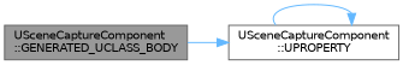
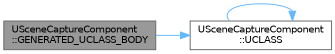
  digraph {
    rankdir=LR
    node [fontname=Helvetica fontsize=10 shape=box style=filled]
    edge [color=steelblue1 fontname=Helvetica fontsize=10 labelfontname=Helvetica labelfontsize=10 style=solid]
    n1 [color=gray40 fillcolor=grey60 fontcolor=black height=0.2 label="USceneCaptureComponent\l::GENERATED_UCLASS_BODY" width=0.4]
-   n2 [color=grey40 fillcolor=white height=0.2 label="USceneCaptureComponent\l::UPROPERTY" width=0.4]
+   n2 [color=grey40 fillcolor=white height=0.2 label="USceneCaptureComponent\l::UCLASS" width=0.4]
    n1 -> n2
    n2 -> n2
  }
